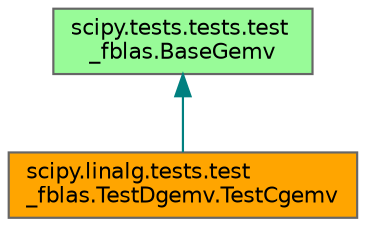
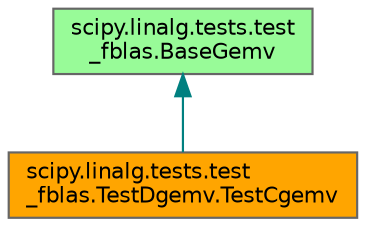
  digraph {
    node [color=gray40 fontname=Helvetica fontsize=10 shape=box style=filled]
    n1 [fillcolor=orange fontcolor=black height=0.2 label="scipy.linalg.tests.test\l_fblas.TestDgemv.TestCgemv" width=0.4]
-   n2 [fillcolor=palegreen height=0.2 label="scipy.tests.tests.test\l_fblas.BaseGemv" width=0.4]
+   n2 [fillcolor=palegreen height=0.2 label="scipy.linalg.tests.test\l_fblas.BaseGemv" width=0.4]
    n2 -> n1 [color=teal dir=back fontname=Helvetica fontsize=10 labelfontname=Helvetica labelfontsize=10 style=solid]
  }
